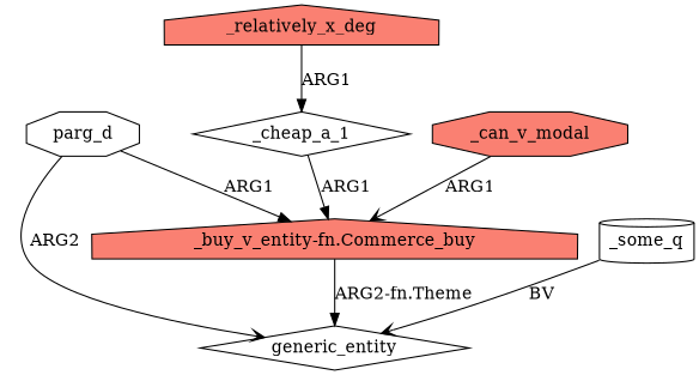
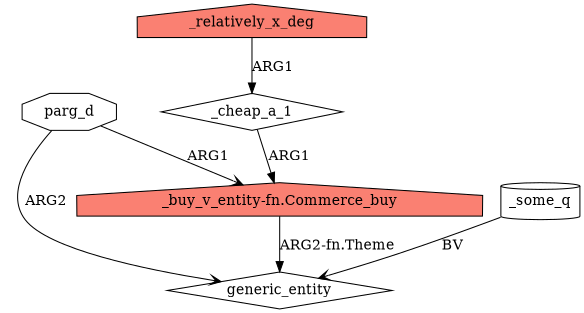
  digraph {
    node [fillcolor=white shape=house style=filled]
    edge [arrowhead=vee]
    n1 [fillcolor=salmon label="_buy_v_entity-fn.Commerce_buy"]
    parg_d [shape=octagon]
    generic_entity [shape=diamond]
    _cheap_a_1 [shape=diamond]
    _relatively_x_deg [fillcolor=salmon]
-   _can_v_modal [fillcolor=salmon shape=octagon]
    _some_q [shape=cylinder]
    n1 -> generic_entity [arrowhead=normal label="ARG2-fn.Theme"]
-   parg_d -> n1 [arrowhead=normal label=ARG1]
+   parg_d -> n1 [label=ARG1]
    parg_d -> generic_entity [label=ARG2]
    _cheap_a_1 -> n1 [arrowhead=normal label=ARG1]
    _relatively_x_deg -> _cheap_a_1 [arrowhead=normal label=ARG1]
-   _can_v_modal -> n1 [label=ARG1]
    _some_q -> generic_entity [label=BV]
  }
